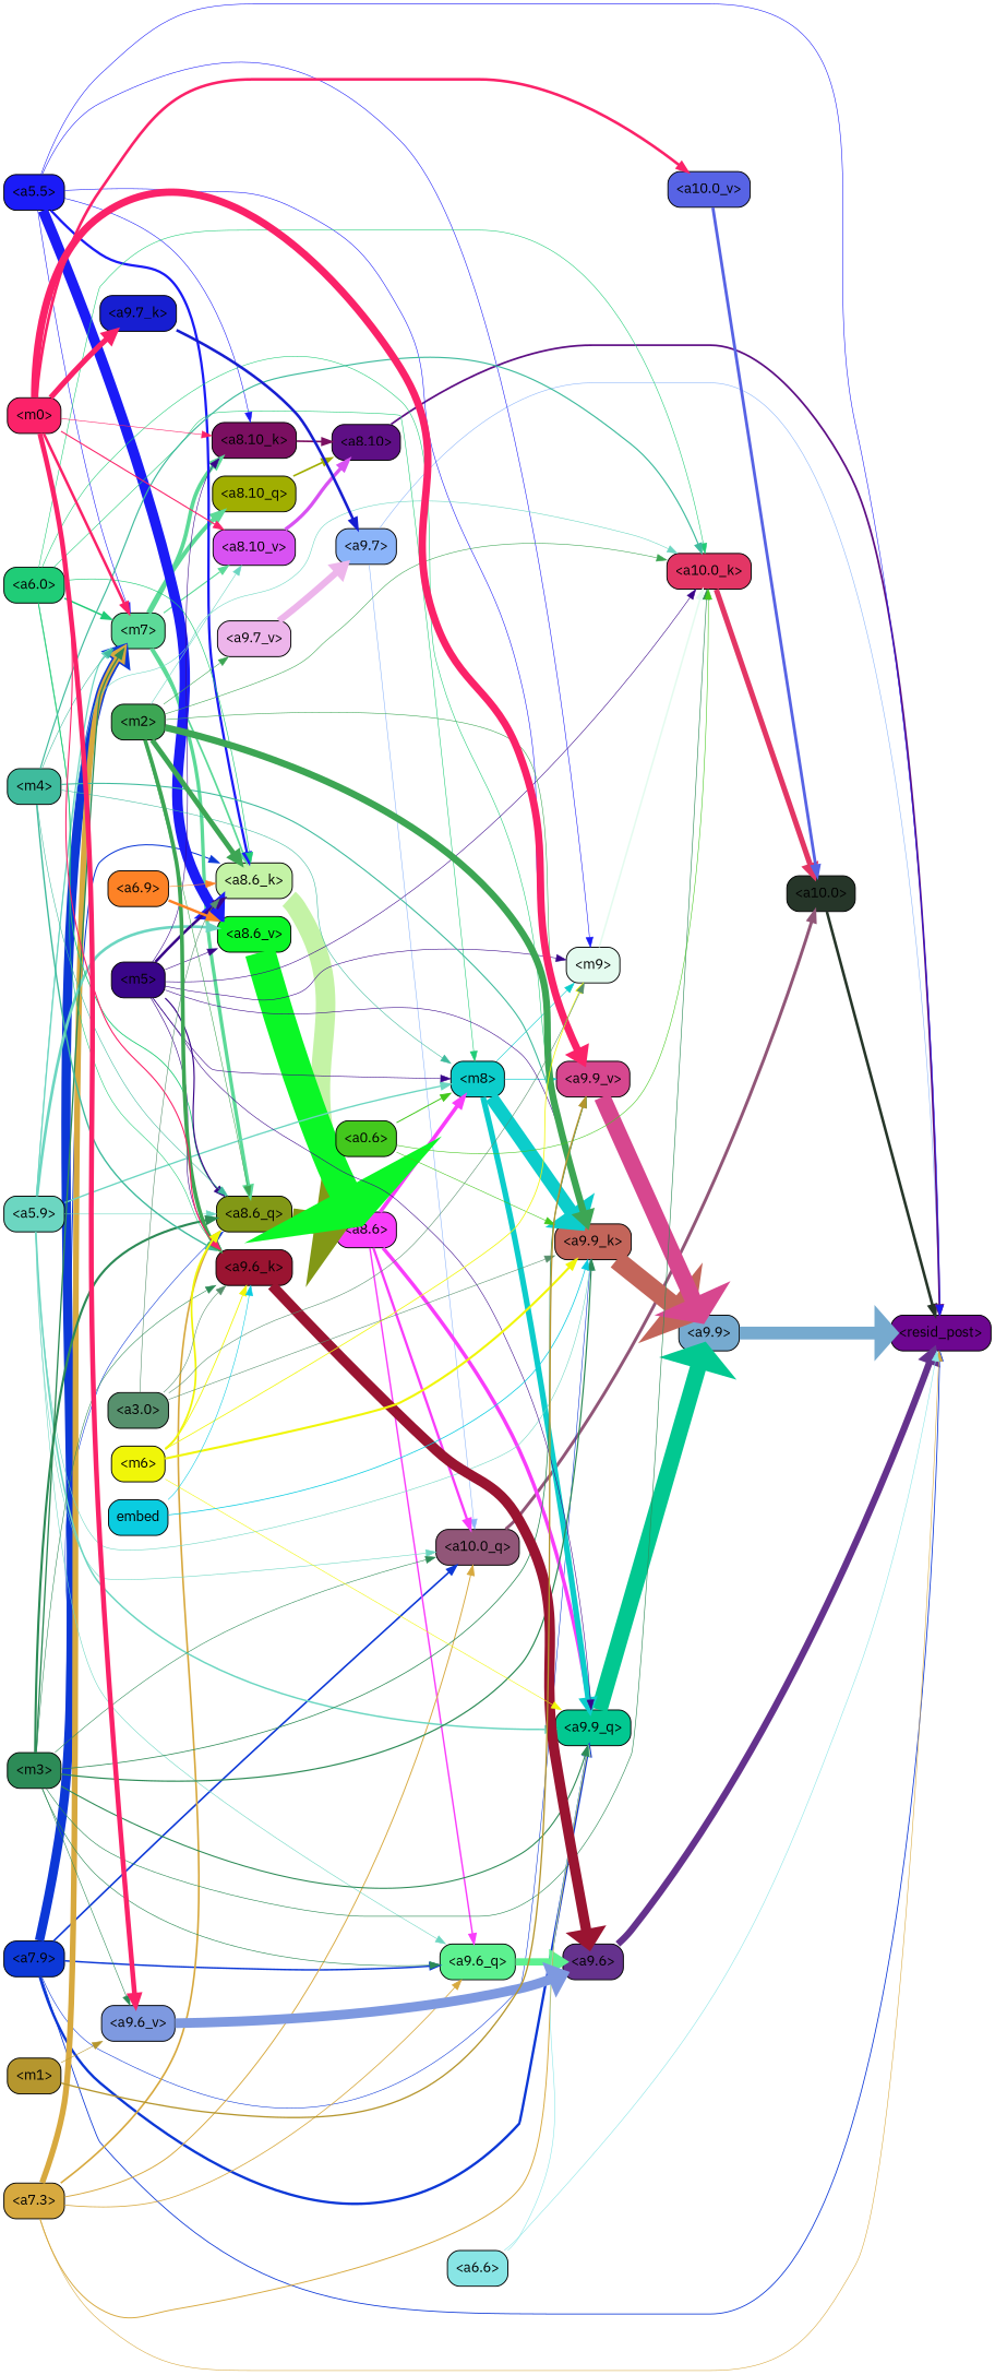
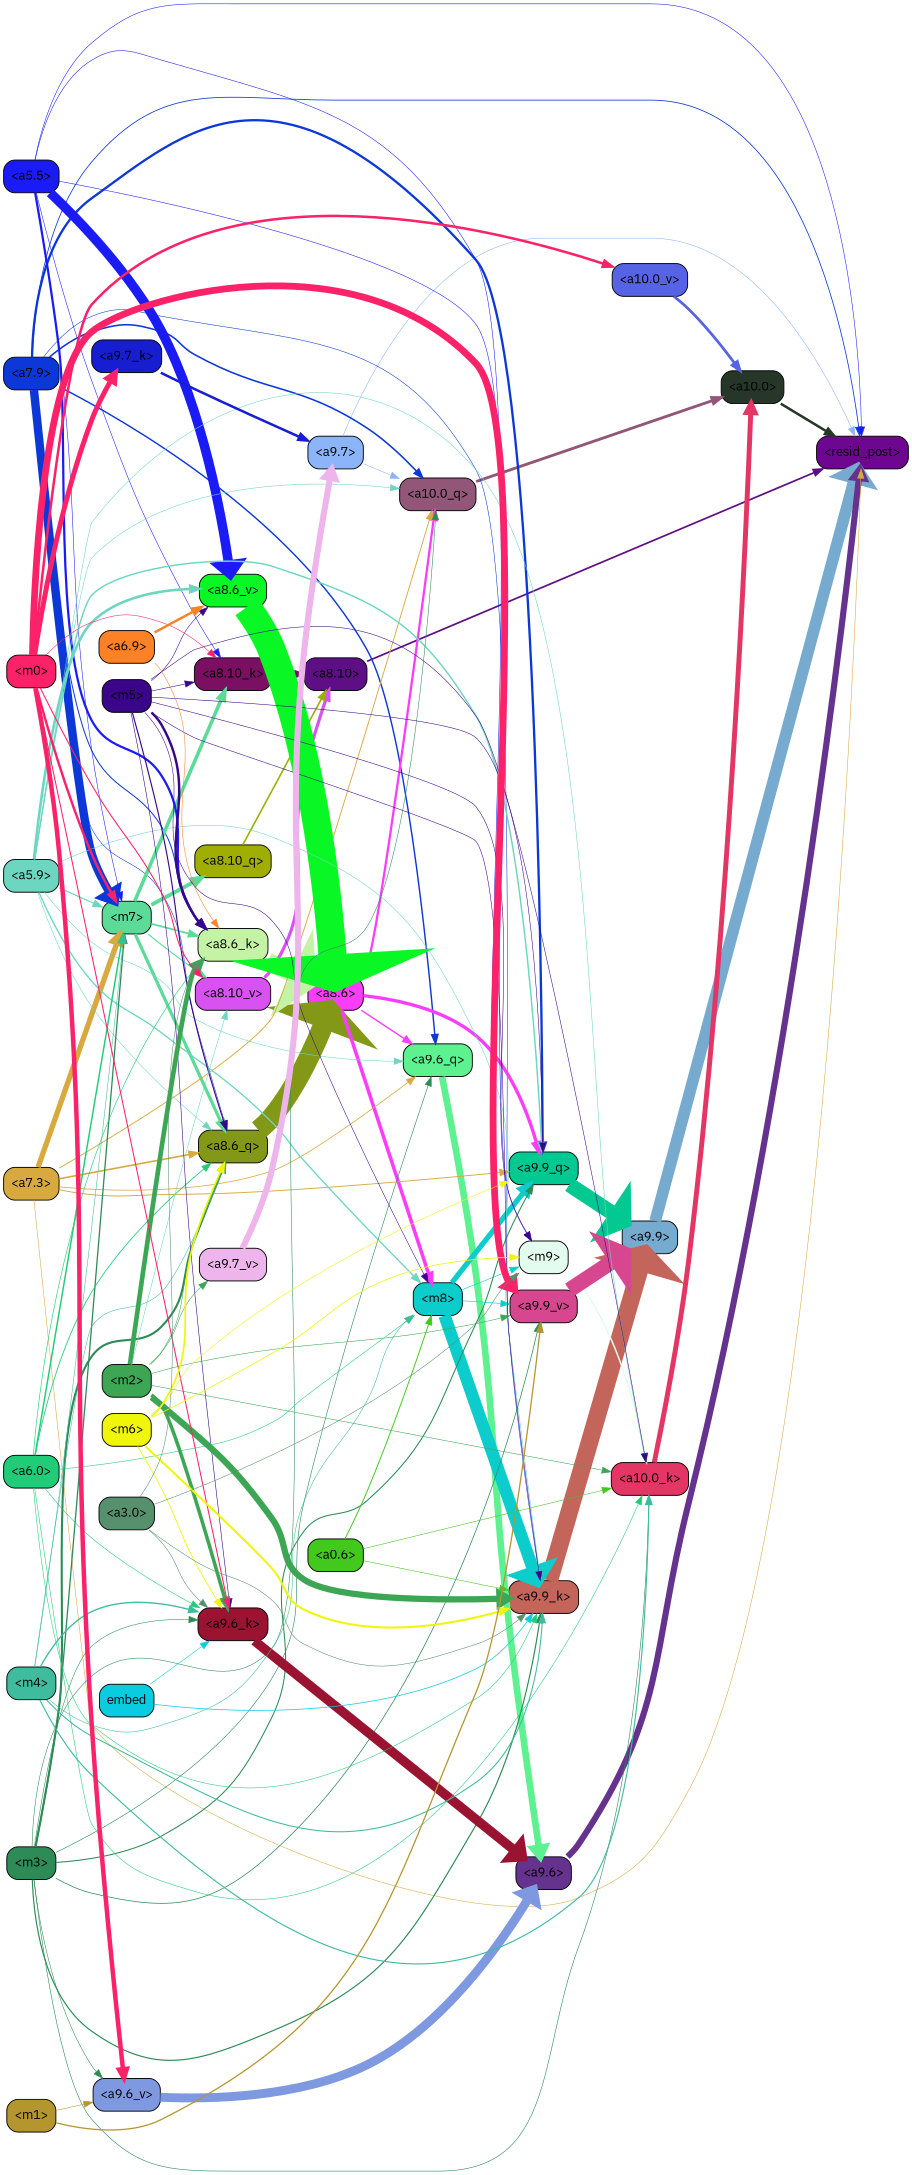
  strict digraph {
    fontname="IBM Plex Sans"
    rankdir=LR
    splines=true
    node [color=black fontname="IBM Plex Sans" shape=box style="filled, rounded"]
    edge [color="#6cd6c1" fontname="IBM Plex Sans" penwidth=0.6]
    "<a10.0>" [fillcolor="#263629"]
    "<resid_post>" [fillcolor="#6d0790"]
    "<a9.9>" [fillcolor="#76aacf"]
    "<a9.7>" [fillcolor="#8bb4f9"]
    "<a10.0_q>" [fillcolor="#915678"]
    "<a9.6>" [fillcolor="#65328d"]
    "<a8.10>" [fillcolor="#5e0f85"]
    "<a7.9>" [fillcolor="#0c38d7"]
    "<a9.9_q>" [fillcolor="#02c891"]
    "<a9.6_q>" [fillcolor="#5df190"]
    "<a9.9_k>" [fillcolor="#c3655a"]
    "<a8.6_q>" [fillcolor="#829816"]
    "<a8.6_k>" [fillcolor="#c4f3a6"]
    "<m7>" [fillcolor="#5cda98"]
    "<a8.6>" [fillcolor="#f93dfb"]
    "<a8.10_k>" [fillcolor="#7b0f61"]
    "<a8.10_v>" [fillcolor="#d852f2"]
    "<a8.10_q>" [fillcolor="#a0ae01"]
    "<m8>" [fillcolor="#0ccdcb"]
    "<a7.3>" [fillcolor="#d7a93f"]
-   "<a6.6>" [fillcolor="#88e5e5"]
    "<a5.5>" [fillcolor="#1b1bf7"]
    "<m9>" [fillcolor="#e4fbef"]
    "<a9.9_v>" [fillcolor="#d7478f"]
    "<a8.6_v>" [fillcolor="#0af726"]
    "<a10.0_k>" [fillcolor="#e33665"]
    "<a10.0_v>" [fillcolor="#5763e5"]
    "<a5.9>" [fillcolor="#6cd6c1"]
    "<m3>" [fillcolor="#2d8b57"]
    "<a9.6_k>" [fillcolor="#9a1431"]
    "<a9.6_v>" [fillcolor="#7e99e0"]
    "<a6.0>" [fillcolor="#20cc77"]
    "<m5>" [fillcolor="#390589"]
    "<m4>" [fillcolor="#3fbb9d"]
    "<m2>" [fillcolor="#3da654"]
    "<a9.7_v>" [fillcolor="#edb5eb"]
    "<a0.6>" [fillcolor="#43c81d"]
    "<m0>" [fillcolor="#fb2269"]
    "<a9.7_k>" [fillcolor="#171ed1"]
    "<m6>" [fillcolor="#f0f609"]
    "<a3.0>" [fillcolor="#57906d"]
    embed [fillcolor="#0acce0"]
    "<m1>" [fillcolor="#b5962e"]
    "<a6.9>" [fillcolor="#fd8226"]
    "<a10.0>" -> "<resid_post>" [color="#263629" penwidth=2.7864551544189453]
    "<a9.9>" -> "<resid_post>" [color="#76aacf" penwidth=12.923796653747559]
    "<a9.7>" -> "<resid_post>" [color="#8bb4f9"]
    "<a9.7>" -> "<a10.0_q>" [color="#8bb4f9"]
    "<a10.0_q>" -> "<a10.0>" [color="#915678" penwidth=3.1444664001464844]
    "<a9.6>" -> "<resid_post>" [color="#65328d" penwidth=6.787586212158203]
    "<a8.10>" -> "<resid_post>" [color="#5e0f85" penwidth=1.893411636352539]
    "<a7.9>" -> "<resid_post>" [color="#0c38d7" penwidth=0.8844146728515625]
    "<a7.9>" -> "<a10.0_q>" [color="#0c38d7" penwidth=1.7344818115234375]
    "<a7.9>" -> "<a9.9_q>" [color="#0c38d7" penwidth=2.556764602661133]
    "<a7.9>" -> "<a9.6_q>" [color="#0c38d7" penwidth=1.5734024047851562]
    "<a7.9>" -> "<a9.9_k>" [color="#0c38d7"]
    "<a7.9>" -> "<a8.6_q>" [color="#0c38d7"]
    "<a7.9>" -> "<a8.6_k>" [color="#0c38d7" penwidth=1.1044578552246094]
    "<a7.9>" -> "<m7>" [color="#0c38d7" penwidth=9.303291320800781]
    "<a9.9_q>" -> "<a9.9>" [color="#02c891" penwidth=16.464736938476562]
    "<a9.6_q>" -> "<a9.6>" [color="#5df190" penwidth=7.308631896972656]
    "<a9.9_k>" -> "<a9.9>" [color="#c3655a" penwidth=19.301467895507812]
    "<a8.6_q>" -> "<a8.6>" [color="#829816" penwidth=22.317277908325195]
    "<a8.6_k>" -> "<a8.6>" [color="#c4f3a6" penwidth=19.71087646484375]
    "<m7>" -> "<a8.6_q>" [color="#5cda98" penwidth=3.5507469177246094]
    "<m7>" -> "<a8.6_k>" [color="#5cda98" penwidth=1.8858871459960938]
    "<m7>" -> "<a8.10_k>" [color="#5cda98" penwidth=3.938507080078125]
    "<m7>" -> "<a8.10_v>" [color="#5cda98" penwidth=1.2127037048339844]
    "<m7>" -> "<a8.10_q>" [color="#5cda98" penwidth=4.252986907958984]
    "<a8.6>" -> "<a10.0_q>" [color="#f93dfb" penwidth=2.5089454650878906]
    "<a8.6>" -> "<a9.9_q>" [color="#f93dfb" penwidth=3.6845054626464844]
    "<a8.6>" -> "<a9.6_q>" [color="#f93dfb" penwidth=1.5447807312011719]
    "<a8.6>" -> "<m8>" [color="#f93dfb" penwidth=3.8859214782714844]
    "<a8.10_k>" -> "<a8.10>" [color="#7b0f61" penwidth=1.7837142944335938]
    "<a8.10_v>" -> "<a8.10>" [color="#d852f2" penwidth=3.5402908325195312]
    "<a8.10_q>" -> "<a8.10>" [color="#a0ae01" penwidth=1.7811279296875]
    "<m8>" -> "<a9.9_q>" [color="#0ccdcb" penwidth=5.770286560058594]
    "<m8>" -> "<a9.9_k>" [color="#0ccdcb" penwidth=13.544536590576172]
    "<m8>" -> "<m9>" [color="#0ccdcb" penwidth=0.6313362121582031]
    "<m8>" -> "<a9.9_v>" [color="#0ccdcb" penwidth=0.6769180297851562]
    "<a7.3>" -> "<resid_post>" [color="#d7a93f"]
    "<a7.3>" -> "<a10.0_q>" [color="#d7a93f" penwidth=1.0196304321289062]
    "<a7.3>" -> "<a9.9_q>" [color="#d7a93f" penwidth=1.0234184265136719]
    "<a7.3>" -> "<a9.6_q>" [color="#d7a93f" penwidth=0.8452873229980469]
    "<a7.3>" -> "<a8.6_q>" [color="#d7a93f" penwidth=1.7823410034179688]
    "<a7.3>" -> "<m7>" [color="#d7a93f" penwidth=5.876461029052734]
-   "<a6.6>" -> "<resid_post>" [color="#88e5e5"]
-   "<a6.6>" -> "<a9.9_q>" [color="#88e5e5"]
    "<a5.5>" -> "<resid_post>" [color="#1b1bf7"]
    "<a5.5>" -> "<a8.6_k>" [color="#1b1bf7" penwidth=2.472736358642578]
    "<a5.5>" -> "<m7>" [color="#1b1bf7"]
    "<a5.5>" -> "<a8.10_k>" [color="#1b1bf7"]
    "<a5.5>" -> "<m9>" [color="#1b1bf7"]
    "<a5.5>" -> "<a9.9_v>" [color="#1b1bf7"]
    "<a5.5>" -> "<a8.6_v>" [color="#1b1bf7" penwidth=10.442989349365234]
    "<m9>" -> "<a10.0_k>" [color="#e4fbef" penwidth=1.6660614013671875]
    "<a9.9_v>" -> "<a9.9>" [color="#d7478f" penwidth=16.81983184814453]
    "<a8.6_v>" -> "<a8.6>" [color="#0af726" penwidth=30.895540237426758]
    "<a10.0_k>" -> "<a10.0>" [color="#e33665" penwidth=5.4525909423828125]
    "<a10.0_v>" -> "<a10.0>" [color="#5763e5" penwidth=3.0300064086914062]
    "<a5.9>" -> "<a10.0_q>"
    "<a5.9>" -> "<a9.9_q>" [penwidth=1.596353530883789]
    "<a5.9>" -> "<a9.6_q>"
    "<a5.9>" -> "<a9.9_k>"
    "<a5.9>" -> "<a8.6_q>"
    "<a5.9>" -> "<m7>" [penwidth=1.298828125]
    "<a5.9>" -> "<m8>" [penwidth=1.464630126953125]
    "<a5.9>" -> "<a8.6_v>" [penwidth=2.8492889404296875]
    "<a5.9>" -> "<a10.0_k>"
    "<m3>" -> "<a10.0_q>" [color="#2d8b57"]
    "<m3>" -> "<a9.9_q>" [color="#2d8b57" penwidth=1.1573524475097656]
    "<m3>" -> "<a9.6_q>" [color="#2d8b57" penwidth=0.6665763854980469]
    "<m3>" -> "<a9.9_k>" [color="#2d8b57" penwidth=1.2922554016113281]
    "<m3>" -> "<a8.6_q>" [color="#2d8b57" penwidth=2.3087081909179688]
    "<m3>" -> "<m7>" [color="#2d8b57" penwidth=1.4269332885742188]
    "<m3>" -> "<a9.9_v>" [color="#2d8b57" penwidth=0.8194351196289062]
    "<m3>" -> "<a10.0_k>" [color="#2d8b57" penwidth=0.6515960693359375]
    "<m3>" -> "<a9.6_k>" [color="#2d8b57"]
    "<m3>" -> "<a9.6_v>" [color="#2d8b57"]
    "<a9.6_k>" -> "<a9.6>" [color="#9a1431" penwidth=10.403305053710938]
    "<a9.6_v>" -> "<a9.6>" [color="#7e99e0" penwidth=9.79925537109375]
    "<a6.0>" -> "<a9.9_k>" [color="#20cc77"]
    "<a6.0>" -> "<a8.6_q>" [color="#20cc77" penwidth=0.9132194519042969]
    "<a6.0>" -> "<a8.6_k>" [color="#20cc77" penwidth=0.6815147399902344]
    "<a6.0>" -> "<m7>" [color="#20cc77" penwidth=1.6019248962402344]
    "<a6.0>" -> "<m8>" [color="#20cc77"]
    "<a6.0>" -> "<a10.0_k>" [color="#20cc77"]
    "<a6.0>" -> "<a9.6_k>" [color="#20cc77"]
    "<m5>" -> "<a9.9_q>" [color="#390589"]
    "<m5>" -> "<a9.9_k>" [color="#390589"]
    "<m5>" -> "<a8.6_q>" [color="#390589" penwidth=1.2591972351074219]
    "<m5>" -> "<a8.6_k>" [color="#390589" penwidth=2.6946449279785156]
    "<m5>" -> "<a8.10_k>" [color="#390589"]
    "<m5>" -> "<m8>" [color="#390589"]
    "<m5>" -> "<m9>" [color="#390589"]
    "<m5>" -> "<a8.6_v>" [color="#390589"]
    "<m5>" -> "<a10.0_k>" [color="#390589"]
    "<m5>" -> "<a9.6_k>" [color="#390589" penwidth=0.6386642456054688]
    "<m4>" -> "<a9.9_k>" [color="#3fbb9d" penwidth=1.1661796569824219]
    "<m4>" -> "<a8.6_q>" [color="#3fbb9d"]
    "<m4>" -> "<m7>" [color="#3fbb9d"]
    "<m4>" -> "<m8>" [color="#3fbb9d"]
    "<m4>" -> "<a10.0_k>" [color="#3fbb9d" penwidth=1.25018310546875]
    "<m4>" -> "<a9.6_k>" [color="#3fbb9d" penwidth=1.4973335266113281]
    "<m2>" -> "<a9.9_k>" [color="#3da654" penwidth=6.92070198059082]
    "<m2>" -> "<a8.6_q>" [color="#3da654"]
    "<m2>" -> "<a8.6_k>" [color="#3da654" penwidth=5.143730163574219]
    "<m2>" -> "<a8.10_v>"
    "<m2>" -> "<a9.9_v>" [color="#3da654"]
    "<m2>" -> "<a10.0_k>" [color="#3da654"]
    "<m2>" -> "<a9.6_k>" [color="#3da654" penwidth=3.8988914489746094]
    "<m2>" -> "<a9.7_v>" [color="#3da654"]
    "<a9.7_v>" -> "<a9.7>" [color="#edb5eb" penwidth=6.70074462890625]
    "<a0.6>" -> "<a9.9_k>" [color="#43c81d"]
    "<a0.6>" -> "<m8>" [color="#43c81d" penwidth=1.0607566833496094]
    "<a0.6>" -> "<a10.0_k>" [color="#43c81d"]
    "<m0>" -> "<m7>" [color="#fb2269" penwidth=2.678760528564453]
    "<m0>" -> "<a8.10_k>" [color="#fb2269"]
    "<m0>" -> "<a8.10_v>" [color="#fb2269" penwidth=1.1534996032714844]
    "<m0>" -> "<a9.9_v>" [color="#fb2269" penwidth=7.475120544433594]
    "<m0>" -> "<a10.0_v>" [color="#fb2269" penwidth=2.7909584045410156]
    "<m0>" -> "<a9.6_k>" [color="#fb2269" penwidth=1.15008544921875]
    "<m0>" -> "<a9.6_v>" [color="#fb2269" penwidth=4.936069488525391]
    "<m0>" -> "<a9.7_k>" [color="#fb2269" penwidth=5.480962753295898]
    "<a9.7_k>" -> "<a9.7>" [color="#171ed1" penwidth=2.7707557678222656]
    "<m6>" -> "<a9.9_q>" [color="#f0f609"]
    "<m6>" -> "<a9.9_k>" [color="#f0f609" penwidth=2.2610092163085938]
    "<m6>" -> "<a8.6_q>" [color="#f0f609" penwidth=1.8845787048339844]
    "<m6>" -> "<m9>" [color="#f0f609" penwidth=0.831085205078125]
    "<m6>" -> "<a9.6_k>" [color="#f0f609" penwidth=0.9135551452636719]
    "<a3.0>" -> "<a9.9_k>" [color="#57906d"]
    "<a3.0>" -> "<a8.6_k>" [color="#57906d"]
    "<a3.0>" -> "<m9>" [color="#57906d"]
    "<a3.0>" -> "<a9.6_k>" [color="#57906d"]
    embed -> "<a9.9_k>" [color="#0acce0" penwidth=0.80859375]
    embed -> "<a9.6_k>" [color="#0acce0"]
    "<m1>" -> "<a9.9_v>" [color="#b5962e" penwidth=1.4208946228027344]
    "<m1>" -> "<a9.6_v>" [color="#b5962e"]
    "<a6.9>" -> "<a8.6_k>" [color="#fd8226"]
    "<a6.9>" -> "<a8.6_v>" [color="#fd8226" penwidth=2.679126739501953]
  }
